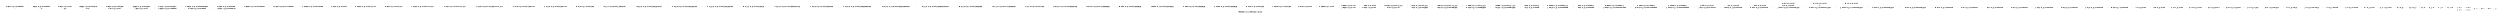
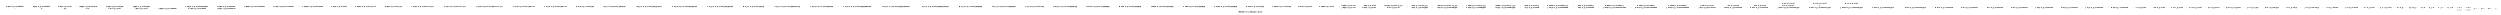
  digraph {
    fontname="DejaVu Sans Mono"
    label="Tree-decomposition of width 4 for register allocator (function _modff)"
    rankdir=LR
    node [fontname="DejaVu Sans Mono"]
    edge [fontname="DejaVu Sans Mono"]
    n1 [label="0 | : "]
    n2 [label="1 | 61 : "]
    n3 [label="2 | 60 61 : "]
    n4 [label="122 | 60 : "]
    n5 [label="3 | 13 60 : 2 3 4 5 6 7 16 17 18 19 "]
    n6 [label="4 | 13 59 60 : 2 3 4 5 6 7 16 17 18 19 "]
    n7 [label="5 | 13 58 59 60 : 2 3 4 5 6 7 16 17 18 19 88 89 90 91 "]
    n8 [label="121 | 13 58 60 : 2 3 4 5 6 7 16 17 18 19 88 89 90 91 "]
    n9 [label="6 | 13 57 58 60 : 2 3 4 5 6 7 16 17 18 19 88 89 90 91 "]
    n10 [label="120 | 13 57 60 : 2 3 4 5 6 7 16 17 18 19 88 89 90 91 "]
    n11 [label="7 | 13 56 57 60 : 2 3 4 5 6 7 16 17 18 19 88 89 90 91 "]
    n12 [label="119 | 13 56 60 : 2 3 4 5 6 7 16 17 18 19 "]
    n13 [label="8 | 13 55 56 60 : 2 3 4 5 6 7 16 17 18 19 84 85 86 87 "]
    n14 [label="118 | 13 55 60 : 2 3 4 5 6 7 16 17 18 19 84 85 86 87 "]
    n15 [label="9 | 13 54 55 60 : 2 3 4 5 6 7 16 17 18 19 84 85 86 87 "]
-   n16 [label="117 | 13 54 60 : 2 3 4 5 6 7 16 17 18 19 84 85 86 87 "]
    n17 [label="10 | 13 53 54 60 : 2 3 4 5 6 7 16 17 18 19 80 81 82 83 84 85 86 87 "]
    n18 [label="116 | 13 53 60 : 2 3 4 5 6 7 16 17 18 19 80 81 82 83 "]
    n19 [label="11 | 13 52 53 60 : 2 3 4 5 6 7 16 17 18 19 78 79 80 81 82 83 "]
    n20 [label="115 | 13 52 60 : 2 3 4 5 6 7 16 17 18 19 78 79 80 81 82 83 "]
    n21 [label="12 | 13 51 52 60 : 2 3 4 5 6 7 16 17 18 19 78 79 80 81 82 83 "]
    n22 [label="114 | 13 51 60 : 2 3 4 5 6 7 16 17 18 19 78 79 "]
    n23 [label="13 | 13 50 51 60 : 2 3 4 5 6 7 16 17 18 19 74 75 76 77 78 79 "]
    n24 [label="113 | 13 50 60 : 2 3 4 5 6 7 16 17 18 19 74 75 76 77 "]
    n25 [label="14 | 13 49 50 60 : 2 3 4 5 6 7 16 17 18 19 70 71 72 73 74 75 76 77 "]
    n26 [label="112 | 13 49 60 : 2 3 4 5 6 7 16 17 18 19 70 71 72 73 74 75 76 77 "]
    n27 [label="15 | 13 48 49 60 : 2 3 4 5 6 7 16 17 18 19 48 49 50 51 70 71 72 73 74 75 76 77 "]
    n28 [label="111 | 13 48 60 : 2 3 4 5 6 7 16 17 18 19 48 49 50 51 70 71 72 73 "]
    n29 [label="16 | 13 47 48 60 : 2 3 4 5 6 7 16 17 18 19 48 49 50 51 70 71 72 73 "]
    n30 [label="110 | 13 47 60 : 2 3 4 5 6 7 16 17 18 19 48 49 50 51 "]
    n31 [label="17 | 13 46 47 60 : 2 3 4 5 6 7 16 17 18 19 48 49 50 51 66 67 68 69 "]
    n32 [label="18 | 13 45 46 47 60 : 2 3 4 5 6 7 16 17 18 19 48 49 50 51 64 65 66 67 68 69 "]
    n33 [label="109 | 13 45 47 60 : 2 3 4 5 6 7 16 17 18 19 48 49 50 51 64 65 66 67 68 69 "]
    n34 [label="19 | 13 44 45 47 60 : 2 3 4 5 6 7 16 17 18 19 48 49 50 51 64 65 66 67 68 69 "]
    n35 [label="108 | 13 44 47 60 : 2 3 4 5 6 7 16 17 18 19 48 49 50 51 64 65 "]
    n36 [label="20 | 13 43 44 47 60 : 2 3 4 5 6 7 16 17 18 19 48 49 50 51 60 61 62 63 64 65 "]
    n37 [label="107 | 13 43 47 60 : 2 3 4 5 6 7 16 17 18 19 48 49 50 51 60 61 62 63 "]
    n38 [label="21 | 13 42 43 47 60 : 2 3 4 5 6 7 16 17 18 19 48 49 50 51 56 57 58 59 60 61 62 63 "]
    n39 [label="106 | 13 42 47 60 : 2 3 4 5 6 7 16 17 18 19 48 49 50 51 56 57 58 59 60 61 62 63 "]
    n40 [label="22 | 13 41 42 47 60 : 2 3 4 5 6 7 16 17 18 19 48 49 50 51 56 57 58 59 60 61 62 63 "]
    n41 [label="105 | 13 41 47 60 : 2 3 4 5 6 7 16 17 18 19 48 49 50 51 56 57 58 59 "]
    n42 [label="23 | 13 40 41 47 60 : 2 3 4 5 6 7 16 17 18 19 48 49 50 51 56 57 58 59 "]
    n43 [label="104 | 13 40 47 60 : 2 3 4 5 6 7 16 17 18 19 48 49 50 51 "]
    n44 [label="24 | 13 39 40 47 60 : 2 3 4 5 6 7 16 17 18 19 48 49 50 51 52 53 54 55 "]
    n45 [label="123 | 13 39 47 60 : 2 3 4 5 6 7 16 17 18 19 48 49 50 51 52 53 54 55 "]
    n46 [label="103 | 13 39 60 : 2 3 4 5 6 7 16 17 18 19 48 49 50 51 52 53 54 55 "]
    n47 [label="25 | 13 38 39 60 : 2 3 4 5 6 7 16 17 18 19 48 49 50 51 52 53 54 55 "]
    n48 [label="102 | 13 38 60 : 2 3 4 5 6 7 16 17 18 19 48 49 50 51 52 53 54 55 "]
    n49 [label="26 | 13 37 38 60 : 2 3 4 5 6 7 16 17 18 19 48 49 50 51 52 53 54 55 "]
    n50 [label="101 | 13 37 60 : 2 3 4 5 6 7 16 17 18 19 48 49 50 51 "]
    n51 [label="27 | 13 36 37 60 : 2 3 4 5 6 7 16 17 18 19 48 49 50 51 "]
    n52 [label="100 | 13 36 60 : 2 3 4 5 6 7 16 17 18 19 "]
    n53 [label="28 | 13 35 36 60 : 2 3 4 5 6 7 16 17 18 19 "]
    n54 [label="63 | 13 35 36 60 : 2 3 4 5 6 7 16 17 18 19 "]
    n55 [label="64 | 13 35 36 60 : 2 3 4 5 6 7 16 17 18 19 "]
    n56 [label="73 | 13 35 36 : 2 3 4 5 6 7 16 17 18 19 "]
    n57 [label="127 | 13 36 60 : 2 3 4 5 6 7 16 17 18 19 "]
    n58 [label="29 | 13 34 35 36 : 2 3 4 5 6 7 16 17 18 19 44 45 46 47 "]
    n59 [label="72 | 13 34 36 : 2 3 4 5 6 7 16 17 18 19 44 45 46 47 "]
    n60 [label="30 | 13 33 34 36 : 2 3 4 5 6 7 16 17 18 19 42 43 44 45 46 47 "]
    n61 [label="71 | 13 33 36 : 2 3 4 5 6 7 16 17 18 19 42 43 44 45 46 47 "]
    n62 [label="31 | 13 32 33 36 : 2 3 4 5 6 7 16 17 18 19 42 43 44 45 46 47 "]
    n63 [label="70 | 13 32 36 : 2 3 4 5 6 7 16 17 18 19 42 43 "]
    n64 [label="32 | 13 31 32 36 : 2 3 4 5 6 7 16 17 18 19 38 39 40 41 42 43 "]
    n65 [label="69 | 13 31 36 : 2 3 4 5 6 7 16 17 18 19 38 39 40 41 "]
    n66 [label="33 | 13 30 31 36 : 2 3 4 5 6 7 16 17 18 19 38 39 40 41 "]
    n67 [label="68 | 13 30 36 : 2 3 4 5 6 7 16 17 18 19 38 39 40 41 "]
    n68 [label="34 | 13 29 30 36 : 2 3 4 5 6 7 16 17 18 19 38 39 40 41 "]
    n69 [label="124 | 13 29 36 : 2 3 4 5 6 7 16 17 18 19 "]
    n70 [label="67 | 13 29 : 2 3 4 5 6 7 16 17 18 19 "]
    n71 [label="35 | 13 28 29 : 2 3 4 5 6 7 16 17 18 19 "]
    n72 [label="66 | 13 28 : 2 3 4 5 6 7 16 17 18 19 "]
    n73 [label="126 | 28 : 2 3 4 5 6 7 16 17 18 19 "]
    n74 [label="36 | 13 27 28 : 2 3 4 5 6 7 16 17 18 19 "]
    n75 [label="125 | 27 28 : 2 3 4 5 6 7 16 17 18 19 "]
    n76 [label="37 | 13 26 60 : 2 3 4 5 6 7 16 17 18 19 34 35 36 37 "]
    n77 [label="38 | 13 25 26 60 : 2 3 4 5 6 7 16 17 18 19 32 33 34 35 36 37 "]
    n78 [label="98 | 13 25 60 : 2 3 4 5 6 7 16 17 18 19 32 33 34 35 36 37 "]
    n79 [label="39 | 13 24 25 60 : 2 3 4 5 6 7 16 17 18 19 32 33 34 35 36 37 "]
    n80 [label="97 | 13 24 60 : 2 3 4 5 6 7 16 17 18 19 32 33 "]
    n81 [label="40 | 13 23 24 60 : 2 3 4 5 6 7 16 17 18 19 28 29 30 31 32 33 "]
    n82 [label="96 | 13 23 60 : 2 3 4 5 6 7 16 17 18 19 28 29 30 31 "]
    n83 [label="41 | 13 22 23 60 : 2 3 4 5 6 7 16 17 18 19 20 21 22 23 28 29 30 31 "]
    n84 [label="95 | 13 22 60 : 2 3 4 5 6 7 16 17 18 19 20 21 22 23 28 29 30 31 "]
    n85 [label="42 | 13 21 22 60 : 2 3 4 5 6 7 16 17 18 19 20 21 22 23 28 29 30 31 "]
    n86 [label="94 | 13 21 60 : 2 3 4 5 6 7 16 17 18 19 20 21 22 23 "]
    n87 [label="43 | 13 20 21 60 : 2 3 4 5 6 7 16 17 18 19 20 21 22 23 "]
    n88 [label="93 | 13 20 21 : 2 3 4 5 6 7 16 17 18 19 20 21 22 23 "]
    n89 [label="44 | 13 19 20 21 : 2 3 4 5 6 7 16 17 18 19 20 21 22 23 24 25 26 27 "]
    n90 [label="92 | 13 19 21 : 2 3 4 5 6 7 16 17 18 19 20 21 22 23 24 25 26 27 "]
    n91 [label="45 | 13 18 19 21 : 2 3 4 5 6 7 16 17 18 19 20 21 22 23 24 25 26 27 "]
    n92 [label="91 | 13 18 21 : 2 3 4 5 6 7 16 17 18 19 20 21 22 23 24 25 26 27 "]
    n93 [label="46 | 13 17 18 21 : 2 3 4 5 6 7 16 17 18 19 20 21 22 23 24 25 26 27 "]
    n94 [label="128 | 13 17 21 : 2 3 4 5 6 7 16 17 18 19 20 21 22 23 "]
    n95 [label="90 | 13 17 : 2 3 4 5 6 7 16 17 18 19 20 21 22 23 "]
    n96 [label="47 | 13 16 17 : 2 3 4 5 6 7 16 17 18 19 20 21 22 23 "]
    n97 [label="89 | 13 16 : 2 3 4 5 6 7 16 17 18 19 20 21 22 23 "]
    n98 [label="48 | 13 15 16 : 2 3 4 5 6 7 16 17 18 19 20 21 22 23 "]
    n99 [label="88 | 13 15 : 2 3 4 5 6 7 16 17 18 19 20 21 22 23 "]
    n100 [label="49 | 13 14 15 : 2 3 4 5 6 7 16 17 18 19 20 21 22 23 "]
    n101 [label="129 | 13 15 : 2 3 4 5 6 7 16 17 18 19 20 21 22 23 "]
    n102 [label="87 | 13 : 2 3 4 5 6 7 16 17 18 19 "]
    n103 [label="50 | 12 13 : 2 3 4 5 6 7 16 17 18 19 "]
    n104 [label="86 | 12 : 2 3 4 5 6 7 16 17 18 19 "]
    n105 [label="51 | 11 12 : 2 3 4 5 6 7 16 17 18 19 "]
    n106 [label="85 | 11 : 2 3 4 5 6 7 16 17 18 19 "]
    n107 [label="52 | 10 11 : 2 3 4 5 6 7 14 15 16 17 18 19 "]
    n108 [label="84 | 10 : 2 3 4 5 6 7 14 15 16 17 "]
    n109 [label="53 | 9 10 : 2 3 4 5 6 7 12 13 14 15 16 17 "]
    n110 [label="83 | 9 : 2 3 4 5 6 7 12 13 14 15 "]
    n111 [label="54 | 8 9 : 2 3 4 5 6 7 8 9 10 11 12 13 14 15 "]
    n112 [label="82 | 8 : 2 3 4 5 6 7 8 9 10 11 12 13 "]
    n113 [label="55 | 7 8 : 2 3 4 5 6 7 8 9 10 11 12 13 "]
    n114 [label="81 | 7 : 2 3 4 5 6 7 8 9 10 11 "]
    n115 [label="56 | 6 7 : 2 3 4 5 6 7 8 9 10 11 "]
    n116 [label="80 | 6 : 2 3 4 5 6 7 "]
    n117 [label="57 | 5 6 : 2 3 4 5 6 7 "]
    n118 [label="79 | 5 : 2 3 "]
    n119 [label="58 | 4 5 : 2 3 "]
    n120 [label="78 | 4 : 2 3 "]
    n121 [label="59 | 3 4 : 0 1 2 3 "]
    n122 [label="77 | 3 : 0 1 "]
    n123 [label="60 | 2 3 : 0 1 "]
    n124 [label="75 | 1 : "]
    n125 [label="76 | 2 : 0 1 "]
    n126 [label="61 | 1 2 : 0 1 "]
    n127 [label="62 | 0 1 : "]
    n128 [label="130 | 1 : "]
    n129 [label="74 | : "]
    n130 [label="99 | 13 60 : 2 3 4 5 6 7 16 17 18 19 "]
    n131 [label="65 | : "]
    n1 -> n2
    n2 -> n3
    n3 -> n4
    n4 -> n5
    n5 -> n6
    n6 -> n7
    n7 -> n8
    n8 -> n9
    n10 -> n11
    n11 -> n12
    n12 -> n13
    n13 -> n14
    n14 -> n15
-   n15 -> n16
-   n16 -> n17
    n17 -> n18
    n18 -> n19
    n19 -> n20
    n20 -> n21
    n21 -> n22
    n22 -> n23
    n23 -> n24
    n24 -> n25
    n25 -> n26
    n26 -> n27
    n27 -> n28
    n28 -> n29
    n29 -> n30
    n30 -> n31
    n31 -> n32
    n32 -> n33
    n33 -> n34
    n34 -> n35
    n35 -> n36
    n36 -> n37
    n37 -> n38
    n38 -> n39
    n39 -> n40
    n40 -> n41
    n41 -> n42
    n42 -> n43
    n43 -> n44
    n44 -> n45
    n45 -> n46
    n46 -> n47
    n47 -> n48
    n48 -> n49
    n49 -> n50
    n50 -> n51
    n51 -> n52
    n52 -> n53
    n53 -> n54
    n53 -> n55
    n54 -> n56
    n55 -> n57
    n56 -> n58
    n57 -> n130
    n58 -> n59
    n59 -> n60
    n60 -> n61
    n61 -> n62
    n62 -> n63
    n63 -> n64
    n64 -> n65
    n65 -> n66
    n66 -> n67
    n67 -> n68
    n68 -> n69
    n69 -> n70
    n70 -> n71
    n71 -> n72
    n71 -> n73
    n72 -> n74
    n73 -> n131
    n74 -> n75
    n76 -> n77
    n77 -> n78
    n78 -> n79
    n79 -> n80
    n80 -> n81
    n81 -> n82
    n82 -> n83
    n83 -> n84
    n84 -> n85
    n85 -> n86
    n86 -> n87
    n87 -> n88
    n88 -> n89
    n89 -> n90
    n90 -> n91
    n91 -> n92
    n92 -> n93
    n93 -> n94
    n94 -> n95
    n95 -> n96
    n96 -> n97
    n97 -> n98
    n98 -> n99
    n99 -> n100
    n100 -> n101
    n101 -> n102
    n102 -> n103
    n103 -> n104
    n104 -> n105
    n105 -> n106
    n106 -> n107
    n107 -> n108
    n108 -> n109
    n109 -> n110
    n110 -> n111
    n111 -> n112
    n112 -> n113
    n113 -> n114
    n114 -> n115
    n115 -> n116
    n116 -> n117
    n117 -> n118
    n118 -> n119
    n119 -> n120
    n120 -> n121
    n121 -> n122
    n122 -> n123
    n123 -> n124
    n124 -> n127
    n125 -> n126
    n126 -> n124
    n127 -> n128
    n128 -> n129
    n130 -> n76
  }
